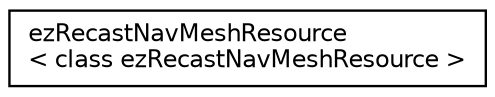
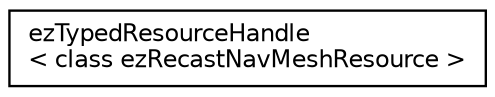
  digraph {
    rankdir=TB
-   n1 [color=black fillcolor=white fontname=Helvetica fontsize=10 height=0.2 label="ezRecastNavMeshResource\l\< class ezRecastNavMeshResource \>" shape=record style=filled width=0.4]
+   n1 [color=black fillcolor=white fontname=Helvetica fontsize=10 height=0.2 label="ezTypedResourceHandle\l\< class ezRecastNavMeshResource \>" shape=record style=filled width=0.4]
  }
